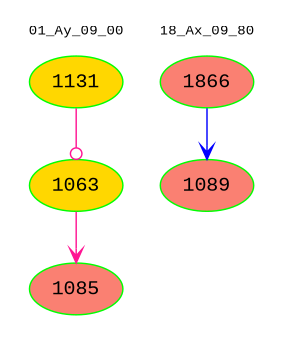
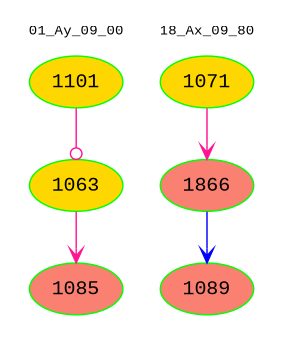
  digraph {
    fontname="Liberation Mono"
    node [color=green fillcolor=gold fontname="Liberation Mono" style=filled]
    edge [arrowhead=vee color=deeppink fontname="Liberation Mono"]
-   n1 [label=1131]
+   n1 [label=1101]
    n2 [label=1063]
    n3 [fillcolor=salmon label=1085]
+   n4 [label=1071]
    n5 [fillcolor=salmon label=1866]
    n6 [fillcolor=salmon label=1089]
    subgraph cluster_1 {
      color=white
      fontsize=10
      label="01_Ay_09_00"
      n1
      n2
      n3
    }
    subgraph cluster_2 {
      color=white
      fontsize=10
      label="18_Ax_09_80"
+     n4
      n5
      n6
    }
    n1 -> n2 [arrowhead=odot]
    n2 -> n3
+   n4 -> n5
    n5 -> n6 [color=blue]
  }
